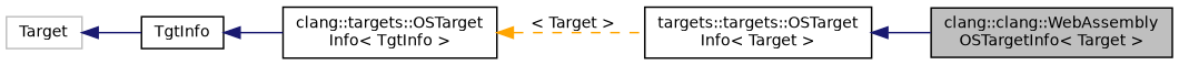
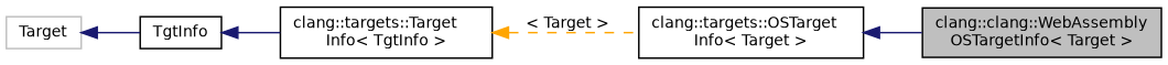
  digraph {
    rankdir=LR
    node [color=black fontname=Helvetica fontsize=10 shape=record]
    edge [color=midnightblue dir=back fontname=Helvetica fontsize=10 labelfontname=Helvetica labelfontsize=10 style=solid]
    n1 [fillcolor=grey75 fontcolor=black height=0.2 label="clang::clang::WebAssembly\lOSTargetInfo\< Target \>" style=filled width=0.4]
-   n2 [height=0.2 label="targets::targets::OSTarget\lInfo\< Target \>" width=0.4]
+   n2 [height=0.2 label="clang::targets::OSTarget\lInfo\< Target \>" width=0.4]
    n3 [color=grey75 height=0.2 label=Target width=0.4]
    n4 [height=0.2 label=TgtInfo width=0.4]
-   n5 [height=0.2 label="clang::targets::OSTarget\lInfo\< TgtInfo \>" width=0.4]
+   n5 [height=0.2 label="clang::targets::Target\lInfo\< TgtInfo \>" width=0.4]
    n2 -> n1
    n3 -> n4
    n4 -> n5
    n5 -> n2 [color=orange label=" \< Target \>" style=dashed]
  }
